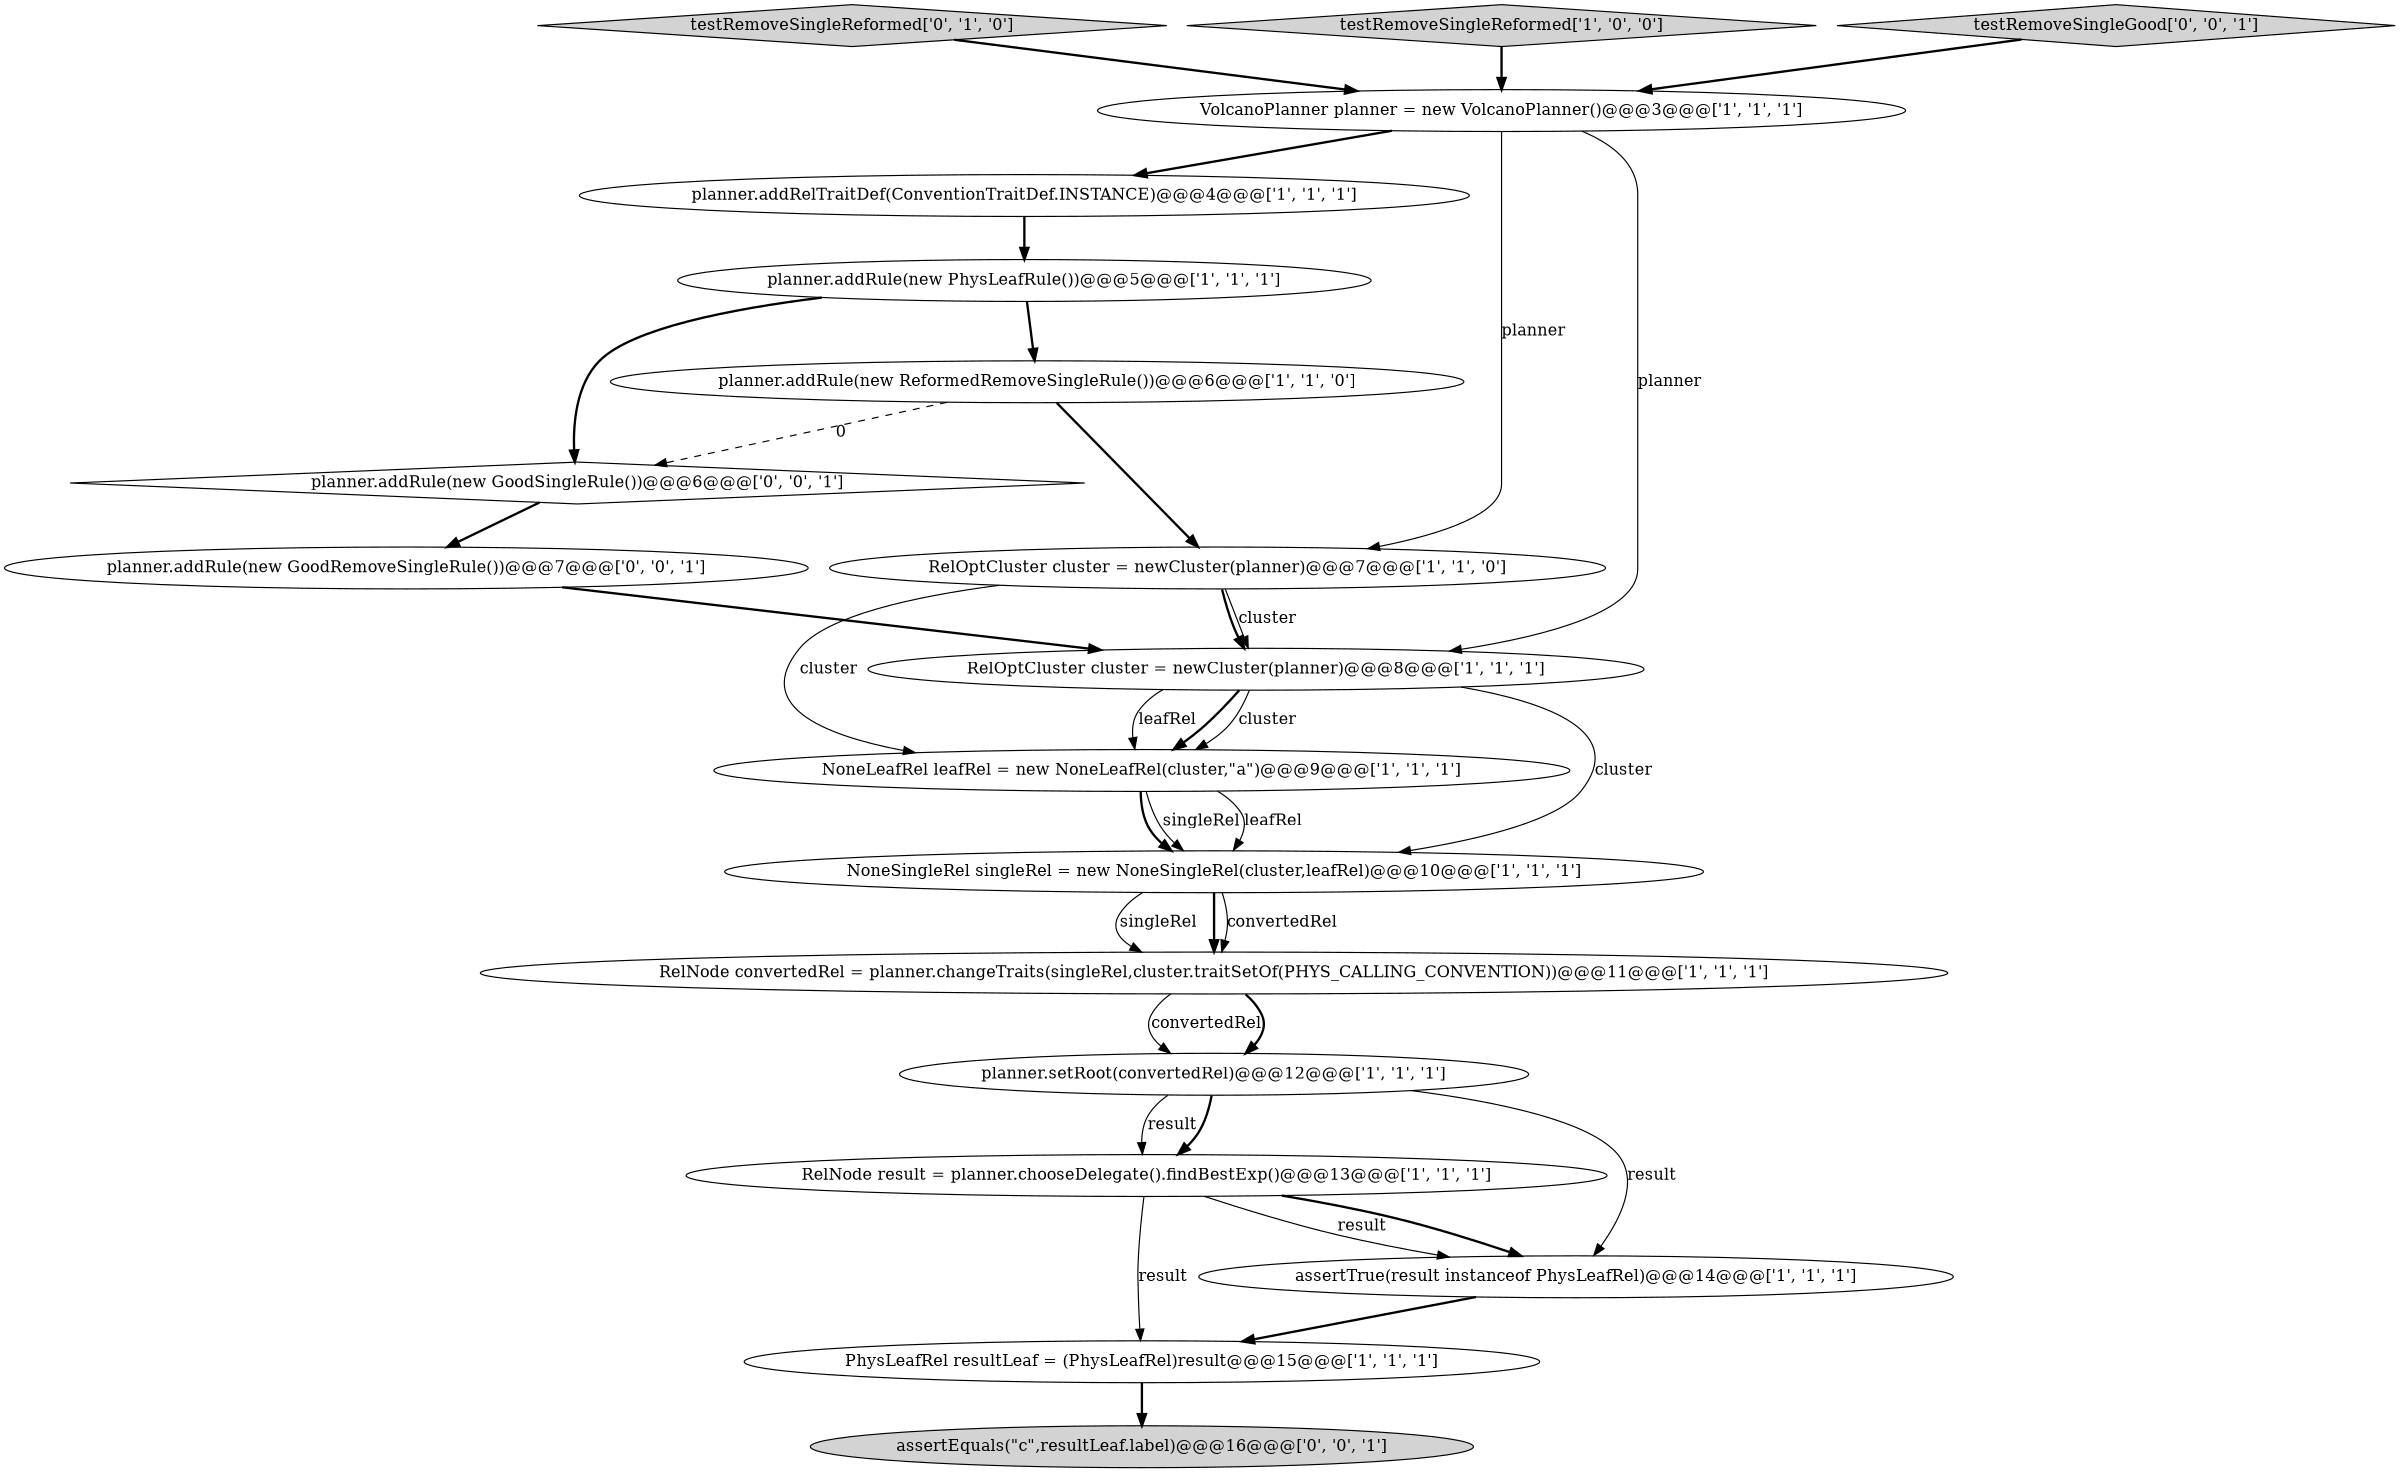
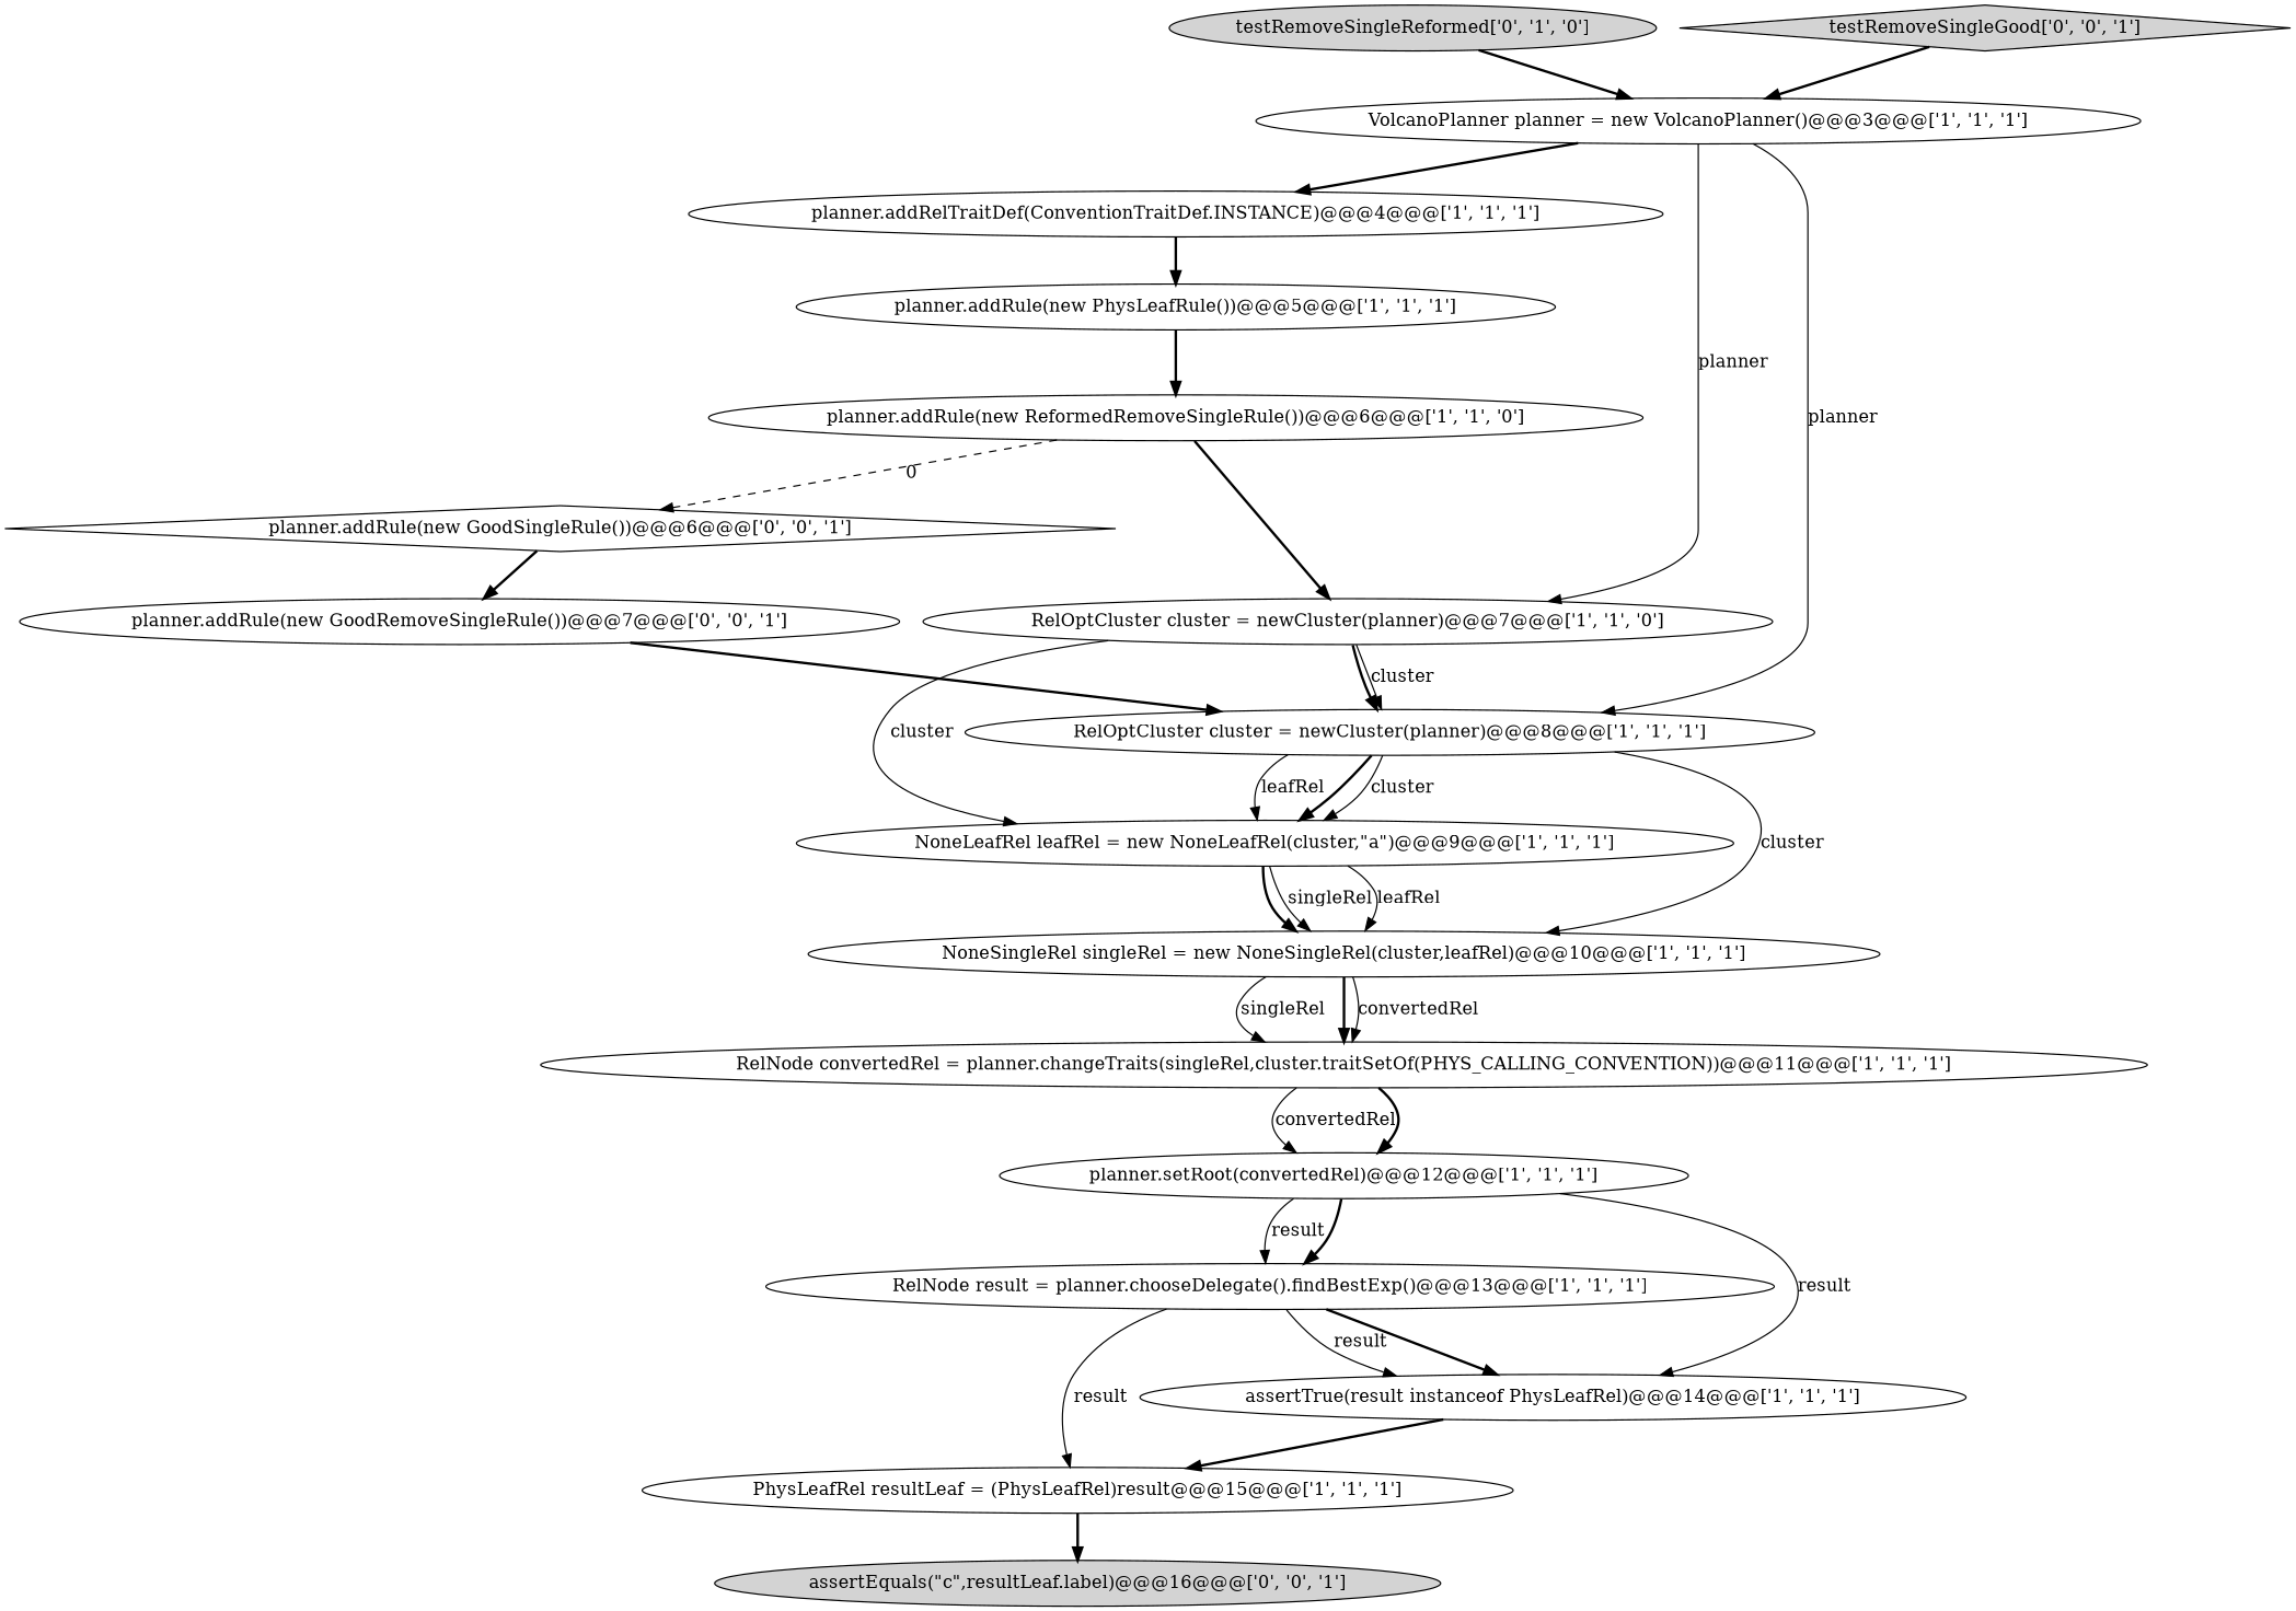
  digraph {
    node [fillcolor=white shape=ellipse style=filled]
    edge [style=bold]
    n1 [label="assertTrue(result instanceof PhysLeafRel)@@@14@@@['1', '1', '1']"]
    n2 [label="PhysLeafRel resultLeaf = (PhysLeafRel)result@@@15@@@['1', '1', '1']"]
    n3 [fillcolor=lightgray label="assertEquals(\"c\",resultLeaf.label)@@@16@@@['0', '0', '1']"]
    n4 [label="planner.addRule(new PhysLeafRule())@@@5@@@['1', '1', '1']"]
    n5 [label="planner.addRule(new ReformedRemoveSingleRule())@@@6@@@['1', '1', '0']"]
    n6 [label="planner.addRule(new GoodSingleRule())@@@6@@@['0', '0', '1']" shape=diamond]
    n7 [label="RelOptCluster cluster = newCluster(planner)@@@7@@@['1', '1', '0']"]
    n8 [label="planner.addRule(new GoodRemoveSingleRule())@@@7@@@['0', '0', '1']"]
    n9 [label="planner.setRoot(convertedRel)@@@12@@@['1', '1', '1']"]
    n10 [label="RelNode result = planner.chooseDelegate().findBestExp()@@@13@@@['1', '1', '1']"]
    n11 [label="RelOptCluster cluster = newCluster(planner)@@@8@@@['1', '1', '1']"]
    n12 [label="NoneLeafRel leafRel = new NoneLeafRel(cluster,\"a\")@@@9@@@['1', '1', '1']"]
    n13 [label="NoneSingleRel singleRel = new NoneSingleRel(cluster,leafRel)@@@10@@@['1', '1', '1']"]
-   n14 [fillcolor=lightgray label="testRemoveSingleReformed['0', '1', '0']" shape=diamond]
+   n14 [fillcolor=lightgray label="testRemoveSingleReformed['0', '1', '0']"]
    n15 [label="VolcanoPlanner planner = new VolcanoPlanner()@@@3@@@['1', '1', '1']"]
    n16 [label="planner.addRelTraitDef(ConventionTraitDef.INSTANCE)@@@4@@@['1', '1', '1']"]
    n17 [label="RelNode convertedRel = planner.changeTraits(singleRel,cluster.traitSetOf(PHYS_CALLING_CONVENTION))@@@11@@@['1', '1', '1']"]
-   n18 [fillcolor=lightgray label="testRemoveSingleReformed['1', '0', '0']" shape=diamond]
    n19 [fillcolor=lightgray label="testRemoveSingleGood['0', '0', '1']" shape=diamond]
    n1 -> n2
    n2 -> n3
    n4 -> n5
-   n4 -> n6
    n5 -> n6 [label=0 style=dashed]
    n5 -> n7
    n6 -> n8
    n7 -> n11
    n7 -> n11 [label=cluster style=solid]
    n7 -> n12 [label=cluster style=solid]
    n8 -> n11
    n9 -> n1 [label=result style=solid]
    n9 -> n10 [label=result style=solid]
    n9 -> n10
    n10 -> n1
    n10 -> n1 [label=result style=solid]
    n10 -> n2 [label=result style=solid]
    n11 -> n12
    n11 -> n12 [label=cluster style=solid]
    n11 -> n12 [label=leafRel style=solid]
    n11 -> n13 [label=cluster style=solid]
    n12 -> n13 [label=singleRel style=solid]
    n12 -> n13 [label=leafRel style=solid]
    n12 -> n13
    n13 -> n17 [label=singleRel style=solid]
    n13 -> n17
    n13 -> n17 [label=convertedRel style=solid]
    n14 -> n15
    n15 -> n7 [label=planner style=solid]
    n15 -> n11 [label=planner style=solid]
    n15 -> n16
    n16 -> n4
    n17 -> n9 [label=convertedRel style=solid]
    n17 -> n9
-   n18 -> n15
    n19 -> n15
  }
